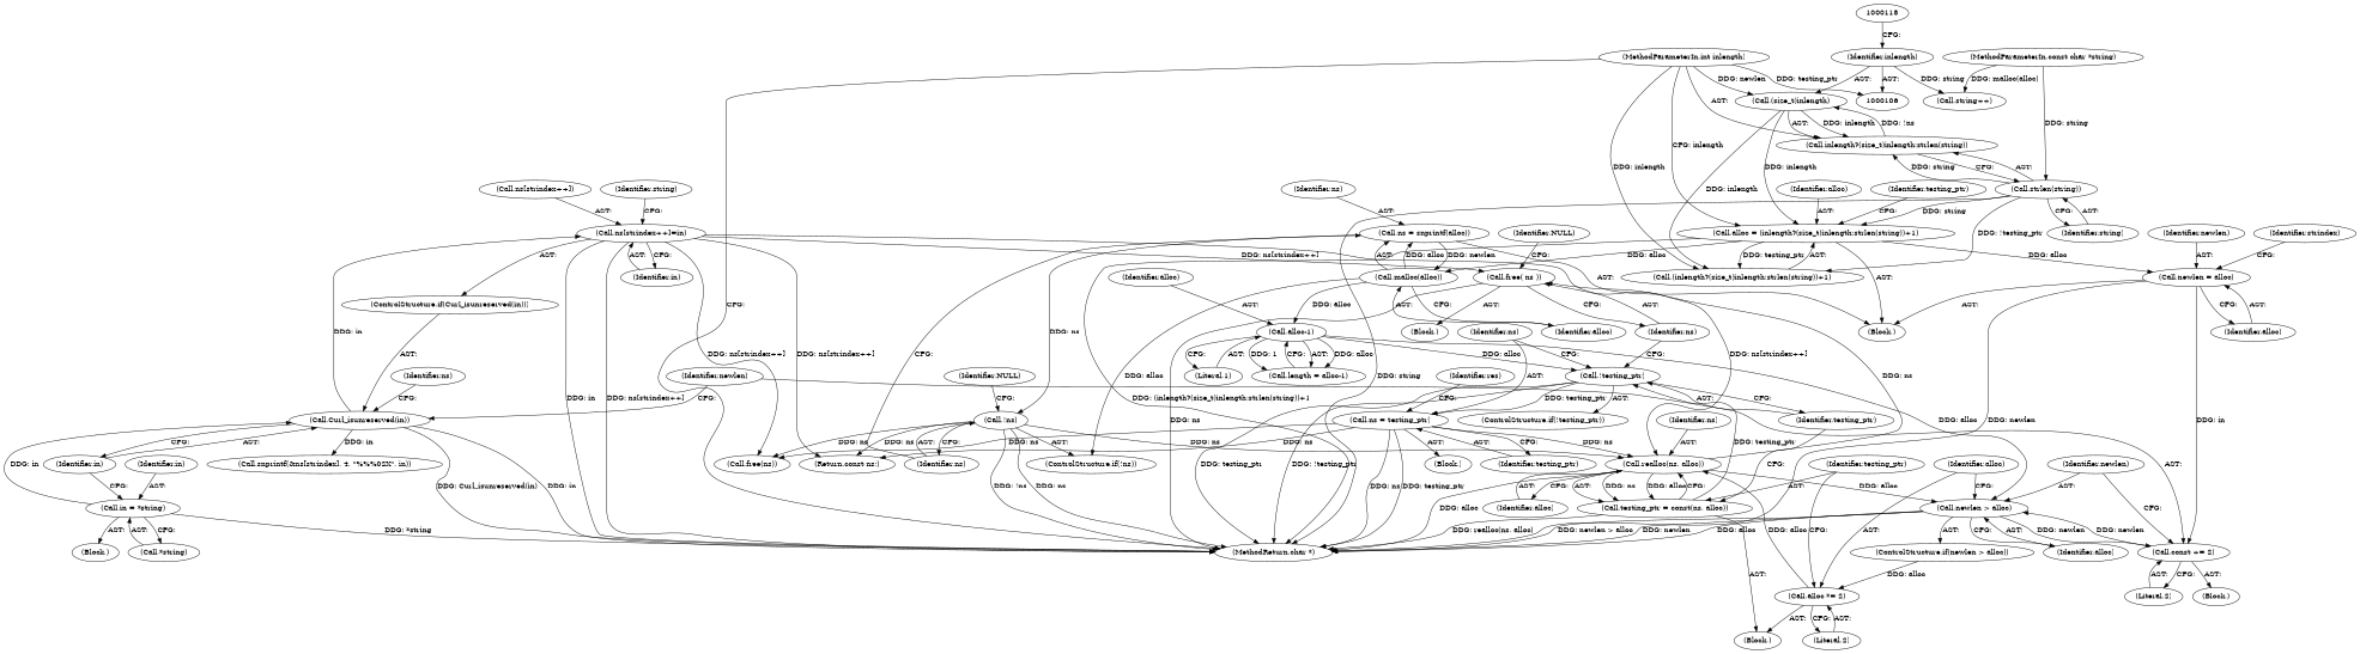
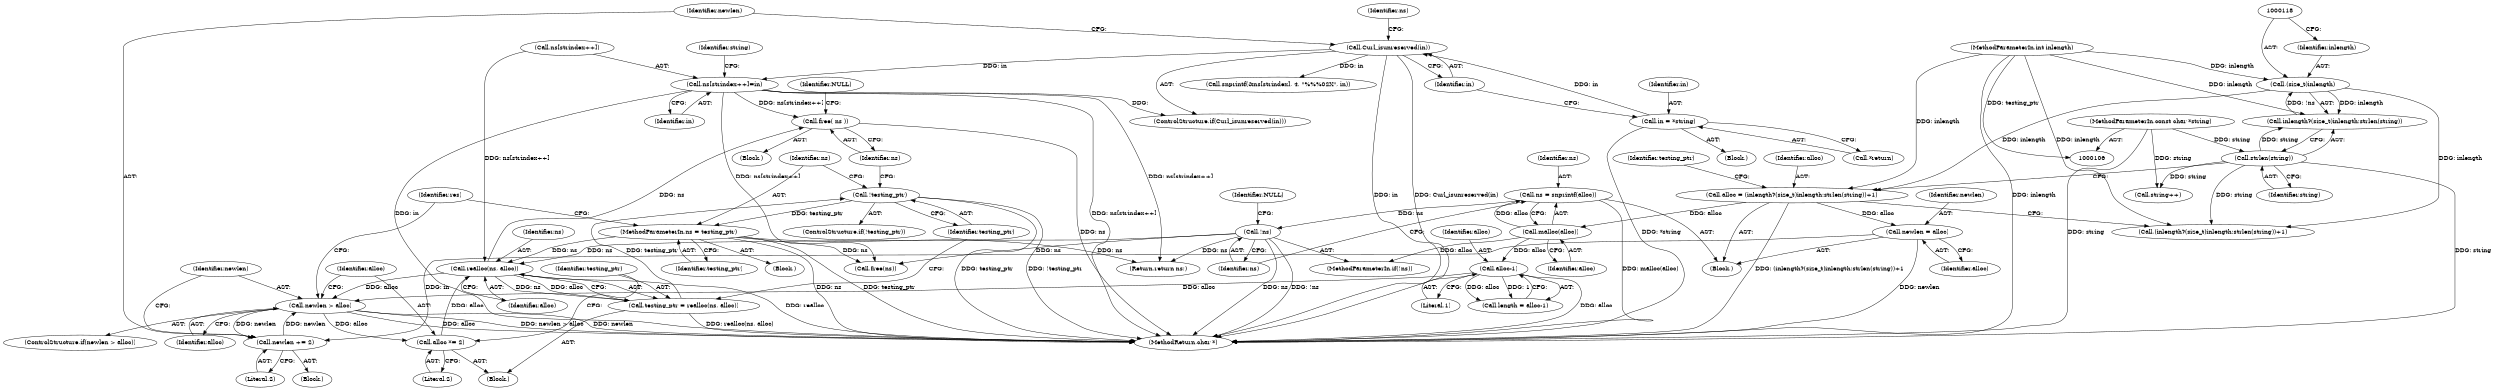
  digraph {
    n1 [label="(Call,free( ns ))"]
    n2 [label="(Block,)"]
    n3 [label="(MethodReturn,char *)"]
    n4 [label="(Identifier,ns)"]
    n5 [label="(Call,!testing_ptr)"]
    n6 [label="(Call,realloc(ns, alloc))"]
-   n7 [label="(Call,testing_ptr = const(ns, alloc))"]
+   n7 [label="(Call,testing_ptr = realloc(ns, alloc))"]
    n8 [label="(Call,newlen > alloc)"]
    n9 [label="(Identifier,alloc)"]
    n10 [label="(Block,)"]
    n11 [label="(Call,alloc *= 2)"]
-   n12 [label="(Call,const += 2)"]
+   n12 [label="(Call,newlen += 2)"]
    n13 [label="(Identifier,alloc)"]
    n14 [label="(ControlStructure,if(newlen > alloc))"]
-   n15 [label="(Call,ns = testing_ptr)"]
+   n15 [label="(MethodParameterIn,ns = testing_ptr)"]
    n16 [label="(Identifier,testing_ptr)"]
    n17 [label="(Call,free(ns))"]
    n18 [label="(Block,)"]
-   n19 [label="(Return,const ns;)"]
+   n19 [label="(Return,return ns;)"]
    n20 [label="(Identifier,testing_ptr)"]
    n21 [label="(ControlStructure,if(!testing_ptr))"]
    n22 [label="(Call,!ns)"]
-   n23 [label="(ControlStructure,if(!ns))"]
+   n23 [label="(MethodParameterIn,if(!ns))"]
    n24 [label="(Identifier,ns)"]
    n25 [label="(Call,ns = snprintf(alloc))"]
    n26 [label="(Call,malloc(alloc))"]
    n27 [label="(Block,)"]
    n28 [label="(Call,alloc-1)"]
    n29 [label="(Identifier,alloc)"]
    n30 [label="(Literal,1)"]
    n31 [label="(Call,length = alloc-1)"]
    n32 [label="(Call,alloc = (inlength?(size_t)inlength:strlen(string))+1)"]
    n33 [label="(Call,newlen = alloc)"]
    n34 [label="(Call,(inlength?(size_t)inlength:strlen(string))+1)"]
    n35 [label="(Identifier,alloc)"]
    n36 [label="(MethodParameterIn,int inlength)"]
    n37 [label="(Call,(size_t)inlength)"]
    n38 [label="(Call,inlength?(size_t)inlength:strlen(string))"]
    1000106
    n40 [label="(Call,strlen(string))"]
    n41 [label="(Identifier,inlength)"]
    n42 [label="(Call,string++)"]
    n43 [label="(Identifier,string)"]
    n44 [label="(MethodParameterIn,const char *string)"]
    n45 [label="(Call,ns[strindex++]=in)"]
    n46 [label="(ControlStructure,if(Curl_isunreserved(in)))"]
    n47 [label="(Identifier,in)"]
    n48 [label="(Call,Curl_isunreserved(in))"]
    n49 [label="(Call,snprintf(&ns[strindex], 4, \"%%%02X\", in))"]
    n50 [label="(Identifier,in)"]
    n51 [label="(Call,in = *string)"]
    n52 [label="(Block,)"]
-   n53 [label="(Call,*string)"]
+   n53 [label="(Call,*return)"]
    n54 [label="(Literal,2)"]
    n55 [label="(Literal,2)"]
    n56 [label="(Block,)"]
    n57 [label="(Identifier,string)"]
    n58 [label="(Identifier,newlen)"]
    n59 [label="(Identifier,newlen)"]
    n60 [label="(Identifier,alloc)"]
    n61 [label="(Identifier,ns)"]
    n62 [label="(Identifier,testing_ptr)"]
    n63 [label="(Identifier,NULL)"]
    n64 [label="(Identifier,ns)"]
    n65 [label="(Identifier,ns)"]
    n66 [label="(Identifier,testing_ptr)"]
-   n67 [label="(Identifier,strindex)"]
    n68 [label="(Identifier,in)"]
    n69 [label="(Identifier,alloc)"]
    n70 [label="(Identifier,NULL)"]
    n71 [label="(Identifier,res)"]
    n72 [label="(Identifier,alloc)"]
    n73 [label="(Identifier,newlen)"]
    n74 [label="(Identifier,ns)"]
    n75 [label="(Call,ns[strindex++])"]
    1000118
    n1 -> n2 [label="AST: "]
    n1 -> n3 [label="DDG: ns"]
    n1 -> n4 [label="CFG: "]
    n4 -> n1 [label="AST: "]
    n4 -> n5 [label="CFG: "]
    n5 -> n3 [label="DDG: testing_ptr"]
    n5 -> n3 [label="DDG: !testing_ptr"]
    n5 -> n15 [label="DDG: testing_ptr"]
    n5 -> n20 [label="CFG: "]
    n5 -> n21 [label="AST: "]
    n6 -> n1 [label="DDG: ns"]
-   n6 -> n3 [label="DDG: alloc"]
+   n6 -> n3 [label="DDG: realloc"]
    n6 -> n7 [label="AST: "]
    n6 -> n7 [label="DDG: ns"]
    n6 -> n7 [label="DDG: alloc"]
    n6 -> n8 [label="DDG: alloc"]
    n6 -> n9 [label="CFG: "]
    n7 -> n3 [label="DDG: realloc(ns, alloc)"]
    n7 -> n5 [label="DDG: testing_ptr"]
    n7 -> n6 [label="CFG: "]
    n7 -> n10 [label="AST: "]
    n8 -> n3 [label="DDG: alloc"]
    n8 -> n3 [label="DDG: newlen > alloc"]
    n8 -> n3 [label="DDG: newlen"]
-   n14 -> n11 [label="DDG: alloc"]
+   n8 -> n11 [label="DDG: alloc"]
    n8 -> n12 [label="DDG: newlen"]
    n8 -> n13 [label="CFG: "]
    n8 -> n14 [label="AST: "]
    n9 -> n6 [label="AST: "]
    n11 -> n6 [label="DDG: alloc"]
    n11 -> n10 [label="AST: "]
    n11 -> n54 [label="CFG: "]
    n12 -> n8 [label="DDG: newlen"]
    n12 -> n55 [label="CFG: "]
    n12 -> n56 [label="AST: "]
    n13 -> n8 [label="AST: "]
    n15 -> n3 [label="DDG: ns"]
    n15 -> n3 [label="DDG: testing_ptr"]
    n15 -> n6 [label="DDG: ns"]
    n15 -> n16 [label="CFG: "]
    n15 -> n17 [label="DDG: ns"]
    n15 -> n18 [label="AST: "]
    n15 -> n19 [label="DDG: ns"]
    n16 -> n15 [label="AST: "]
    n20 -> n5 [label="AST: "]
    n20 -> n7 [label="CFG: "]
    n22 -> n3 [label="DDG: ns"]
    n22 -> n3 [label="DDG: !ns"]
    n22 -> n6 [label="DDG: ns"]
    n22 -> n17 [label="DDG: ns"]
    n22 -> n19 [label="DDG: ns"]
    n22 -> n23 [label="AST: "]
    n22 -> n24 [label="CFG: "]
    n24 -> n22 [label="AST: "]
    n24 -> n25 [label="CFG: "]
+   n25 -> n3 [label="DDG: malloc(alloc)"]
    n25 -> n22 [label="DDG: ns"]
-   n25 -> n26 [label="DDG: newlen"]
+   n25 -> n26 [label="CFG: "]
    n25 -> n27 [label="AST: "]
    n26 -> n23 [label="DDG: alloc"]
    n26 -> n25 [label="AST: "]
    n26 -> n25 [label="DDG: alloc"]
    n26 -> n28 [label="DDG: alloc"]
    n26 -> n29 [label="CFG: "]
-   n28 -> n5 [label="DDG: alloc"]
+   n28 -> n3 [label="DDG: alloc"]
    n28 -> n8 [label="DDG: alloc"]
    n28 -> n30 [label="CFG: "]
    n28 -> n31 [label="AST: "]
    n28 -> n31 [label="DDG: alloc"]
    n28 -> n31 [label="DDG: 1"]
    n29 -> n26 [label="AST: "]
    n30 -> n28 [label="AST: "]
    n31 -> n28 [label="CFG: "]
    n32 -> n3 [label="DDG: (inlength?(size_t)inlength:strlen(string))+1"]
    n32 -> n26 [label="DDG: alloc"]
    n32 -> n27 [label="AST: "]
    n32 -> n33 [label="DDG: alloc"]
-   n32 -> n34 [label="DDG: testing_ptr"]
+   n32 -> n34 [label="CFG: "]
    n33 -> n3 [label="DDG: newlen"]
    n33 -> n12 [label="DDG: in"]
    n33 -> n27 [label="AST: "]
    n33 -> n35 [label="CFG: "]
-   n34 -> n32 [label="AST: "]
    n35 -> n33 [label="AST: "]
-   n36 -> n3 [label="CFG: "]
-   n36 -> n32 [label="CFG: inlength"]
+   n36 -> n3 [label="DDG: inlength"]
+   n36 -> n32 [label="DDG: inlength"]
    n36 -> n34 [label="DDG: inlength"]
-   n36 -> n37 [label="DDG: newlen"]
-   n36 -> n38 [label="AST: "]
+   n36 -> n37 [label="DDG: inlength"]
+   n36 -> n38 [label="DDG: inlength"]
    n36 -> 1000106 [label="DDG: testing_ptr"]
    n37 -> n32 [label="DDG: inlength"]
    n37 -> n34 [label="DDG: inlength"]
    n37 -> n38 [label="AST: "]
    n37 -> n38 [label="DDG: inlength"]
    n38 -> n37 [label="DDG: !ns"]
    n38 -> n40 [label="CFG: "]
    n40 -> n3 [label="DDG: string"]
-   n40 -> n32 [label="DDG: string"]
-   n40 -> n34 [label="DDG: !testing_ptr"]
+   n40 -> n32 [label="CFG: "]
+   n40 -> n34 [label="DDG: string"]
    n40 -> n38 [label="AST: "]
    n40 -> n38 [label="DDG: string"]
-   n41 -> n42 [label="DDG: string"]
+   n40 -> n42 [label="DDG: string"]
    n40 -> n43 [label="CFG: "]
    n41 -> n37 [label="AST: "]
    n43 -> n40 [label="AST: "]
-   n41 -> 1000106 [label="AST: "]
+   n44 -> n3 [label="DDG: string"]
+   n44 -> 1000106 [label="AST: "]
    n44 -> n40 [label="DDG: string"]
-   n44 -> n42 [label="DDG: malloc(alloc)"]
+   n44 -> n42 [label="DDG: string"]
    n45 -> n1 [label="DDG: ns[strindex++]"]
    n45 -> n3 [label="DDG: in"]
    n45 -> n3 [label="DDG: ns[strindex++]"]
-   n45 -> n6 [label="DDG: ns[strindex++]"]
+   n75 -> n6 [label="DDG: ns[strindex++]"]
    n45 -> n17 [label="DDG: ns[strindex++]"]
    n45 -> n19 [label="DDG: ns[strindex++]"]
-   n45 -> n46 [label="AST: "]
+   n45 -> n46 [label="DDG: "]
    n45 -> n47 [label="CFG: "]
    n47 -> n45 [label="AST: "]
    n48 -> n3 [label="DDG: in"]
    n48 -> n3 [label="DDG: Curl_isunreserved(in)"]
    n48 -> n45 [label="DDG: in"]
-   n46 -> n48 [label="AST: "]
+   n48 -> n46 [label="AST: "]
    n48 -> n49 [label="DDG: in"]
    n48 -> n50 [label="CFG: "]
    n50 -> n48 [label="AST: "]
    n50 -> n51 [label="CFG: "]
    n51 -> n3 [label="DDG: *string"]
    n51 -> n48 [label="DDG: in"]
    n51 -> n52 [label="AST: "]
    n51 -> n53 [label="CFG: "]
    n53 -> n51 [label="AST: "]
    n54 -> n11 [label="AST: "]
    n55 -> n12 [label="AST: "]
    n57 -> n45 [label="CFG: "]
    n58 -> n12 [label="AST: "]
    n58 -> n48 [label="CFG: "]
    n59 -> n8 [label="AST: "]
    n59 -> n12 [label="CFG: "]
    n60 -> n28 [label="AST: "]
    n61 -> n6 [label="AST: "]
    n62 -> n7 [label="AST: "]
    n62 -> n11 [label="CFG: "]
    n63 -> n1 [label="CFG: "]
    n64 -> n48 [label="CFG: "]
    n65 -> n25 [label="AST: "]
    n66 -> n32 [label="CFG: "]
-   n67 -> n33 [label="CFG: "]
    n68 -> n51 [label="AST: "]
    n69 -> n32 [label="AST: "]
    n70 -> n22 [label="CFG: "]
+   n71 -> n8 [label="CFG: "]
    n71 -> n15 [label="CFG: "]
    n72 -> n8 [label="CFG: "]
    n72 -> n11 [label="AST: "]
    n73 -> n33 [label="AST: "]
    n74 -> n5 [label="CFG: "]
    n74 -> n15 [label="AST: "]
    n75 -> n45 [label="AST: "]
+   1000118 -> n37 [label="AST: "]
    1000118 -> n41 [label="CFG: "]
  }
